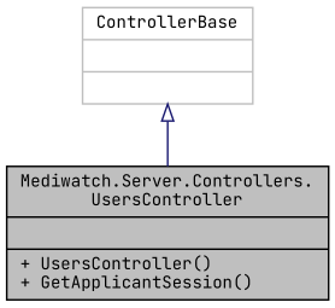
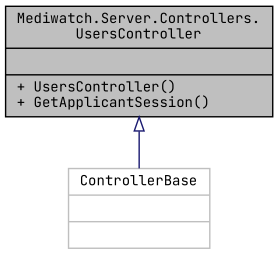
  digraph {
    fontname="JetBrains Mono"
    node [fontname="JetBrains Mono" fontsize=10 shape=record style=filled]
    n1 [color=black fillcolor=grey75 fontcolor=black height=0.2 label="{Mediwatch.Server.Controllers.\lUsersController\n||+ UsersController()\l+ GetApplicantSession()\l}" width=0.4]
    n2 [color=grey75 fillcolor=white height=0.2 label="{ControllerBase\n||}" width=0.4]
-   n2 -> n1 [arrowtail=onormal color=midnightblue dir=back fontname="JetBrains Mono" fontsize=10 labelfontname=Helvetica labelfontsize=10 style=solid]
+   n1 -> n2 [arrowtail=onormal color=midnightblue dir=back fontname="JetBrains Mono" fontsize=10 labelfontname=Helvetica labelfontsize=10 style=solid]
  }
